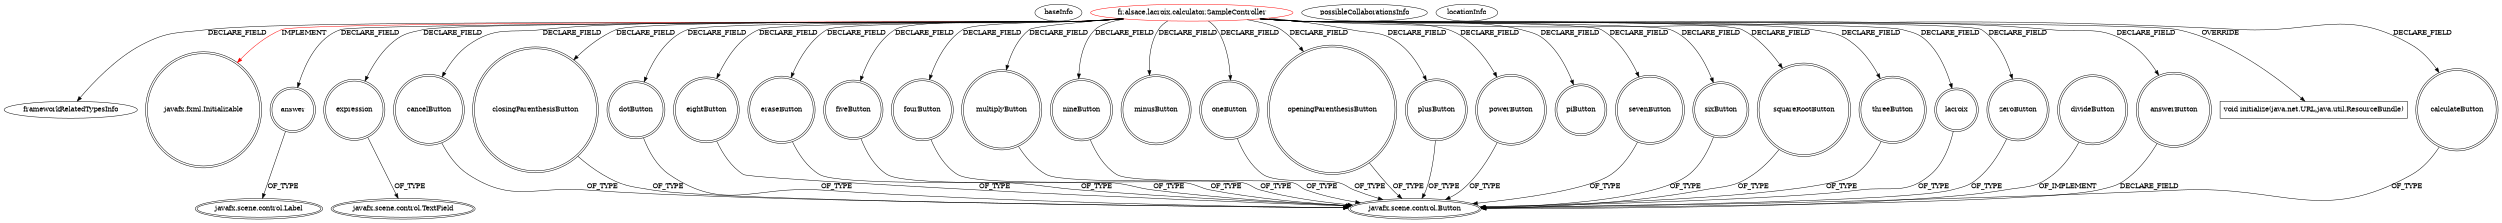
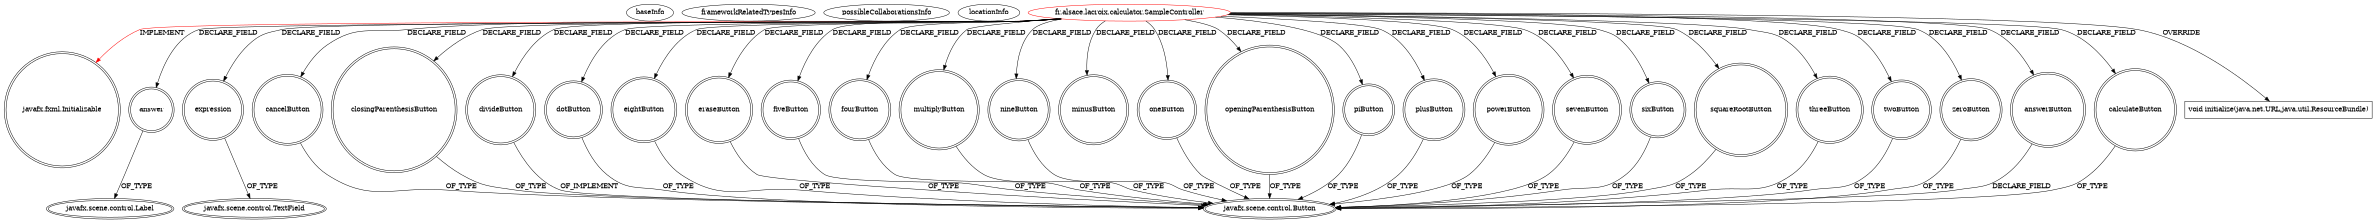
  digraph {
    node [isFrameworkType=true vertexType=FIELD_DECLARATION peripheries=2 shape=circle]
    baseInfo [category=extension_graph graphId=308 isAnonymous=false possibleRelation=false isFrameworkType="" vertexType="" peripheries="" shape=""]
    frameworkRelatedTypesInfo [0="javafx.fxml.Initializable" isFrameworkType="" vertexType="" peripheries="" shape=""]
    possibleCollaborationsInfo [isFrameworkType="" vertexType="" peripheries="" shape=""]
    locationInfo [contextSignature=SampleController filePath="/Dahwar-Calculator/Calculator-master/src/fr/alsace/lacroix/calculator/SampleController.java" graphId=308 projectName="Dahwar-Calculator" isFrameworkType="" vertexType="" peripheries="" shape=""]
    n5 [color=red isFrameworkType=false label="fr.alsace.lacroix.calculator.SampleController" vertexType=ROOT_CLIENT_CLASS_DECLARATION peripheries="" shape=""]
    n6 [label="javafx.fxml.Initializable" vertexType=FRAMEWORK_INTERFACE_TYPE]
    n7 [label=answer]
    n8 [label=answerButton]
    n9 [label=calculateButton]
    n10 [label=cancelButton]
    n11 [label=closingParenthesisButton]
    n12 [label=divideButton]
    n13 [label=dotButton]
    n14 [label=eightButton]
    n15 [label=eraseButton]
    n16 [label=expression]
    n17 [label=fiveButton]
    n18 [label=fourButton]
    n19 [label=minusButton]
    n20 [label=multiplyButton]
    n21 [label=nineButton]
    n22 [label=oneButton]
    n23 [label=openingParenthesisButton]
    n24 [label=piButton]
    n25 [label=plusButton]
    n26 [label=powerButton]
    n27 [label=sevenButton]
    n28 [label=sixButton]
    n29 [label=squareRootButton]
    n30 [label=threeButton]
-   n31 [label=lacroix]
+   n31 [label=twoButton]
    n32 [label=zeroButton]
    n33 [isFrameworkType=false label="void initialize(java.net.URL,java.util.ResourceBundle)" shape=box vertexType=OVERRIDING_METHOD_DECLARATION peripheries=""]
    n34 [label="javafx.scene.control.Label" vertexType=FRAMEWORK_CLASS_TYPE shape=""]
    n35 [label="javafx.scene.control.Button" vertexType=FRAMEWORK_CLASS_TYPE shape=""]
    n36 [label="javafx.scene.control.TextField" vertexType=FRAMEWORK_CLASS_TYPE shape=""]
    n5 -> n6 [color=red label=IMPLEMENT]
    n5 -> n7 [label=DECLARE_FIELD]
    n5 -> n8 [label=DECLARE_FIELD]
    n5 -> n9 [label=DECLARE_FIELD]
    n5 -> n10 [label=DECLARE_FIELD]
    n5 -> n11 [label=DECLARE_FIELD]
-   n5 -> frameworkRelatedTypesInfo [label=DECLARE_FIELD]
+   n5 -> n12 [label=DECLARE_FIELD]
    n5 -> n13 [label=DECLARE_FIELD]
    n5 -> n14 [label=DECLARE_FIELD]
    n5 -> n15 [label=DECLARE_FIELD]
    n5 -> n16 [label=DECLARE_FIELD]
    n5 -> n17 [label=DECLARE_FIELD]
    n5 -> n18 [label=DECLARE_FIELD]
    n5 -> n19 [label=DECLARE_FIELD]
    n5 -> n20 [label=DECLARE_FIELD]
    n5 -> n21 [label=DECLARE_FIELD]
    n5 -> n22 [label=DECLARE_FIELD]
    n5 -> n23 [label=DECLARE_FIELD]
    n5 -> n24 [label=DECLARE_FIELD]
    n5 -> n25 [label=DECLARE_FIELD]
    n5 -> n26 [label=DECLARE_FIELD]
    n5 -> n27 [label=DECLARE_FIELD]
    n5 -> n28 [label=DECLARE_FIELD]
    n5 -> n29 [label=DECLARE_FIELD]
    n5 -> n30 [label=DECLARE_FIELD]
    n5 -> n31 [label=DECLARE_FIELD]
    n5 -> n32 [label=DECLARE_FIELD]
    n5 -> n33 [label=OVERRIDE]
    n7 -> n34 [label=OF_TYPE]
    n8 -> n35 [label=DECLARE_FIELD]
    n9 -> n35 [label=OF_TYPE]
    n10 -> n35 [label=OF_TYPE]
    n11 -> n35 [label=OF_TYPE]
    n12 -> n35 [label=OF_IMPLEMENT]
    n13 -> n35 [label=OF_TYPE]
    n14 -> n35 [label=OF_TYPE]
    n15 -> n35 [label=OF_TYPE]
    n16 -> n36 [label=OF_TYPE]
    n17 -> n35 [label=OF_TYPE]
    n18 -> n35 [label=OF_TYPE]
    n20 -> n35 [label=OF_TYPE]
    n21 -> n35 [label=OF_TYPE]
    n22 -> n35 [label=OF_TYPE]
    n23 -> n35 [label=OF_TYPE]
+   n24 -> n35 [label=OF_TYPE]
    n25 -> n35 [label=OF_TYPE]
    n26 -> n35 [label=OF_TYPE]
    n27 -> n35 [label=OF_TYPE]
    n28 -> n35 [label=OF_TYPE]
    n29 -> n35 [label=OF_TYPE]
    n30 -> n35 [label=OF_TYPE]
    n31 -> n35 [label=OF_TYPE]
    n32 -> n35 [label=OF_TYPE]
  }
